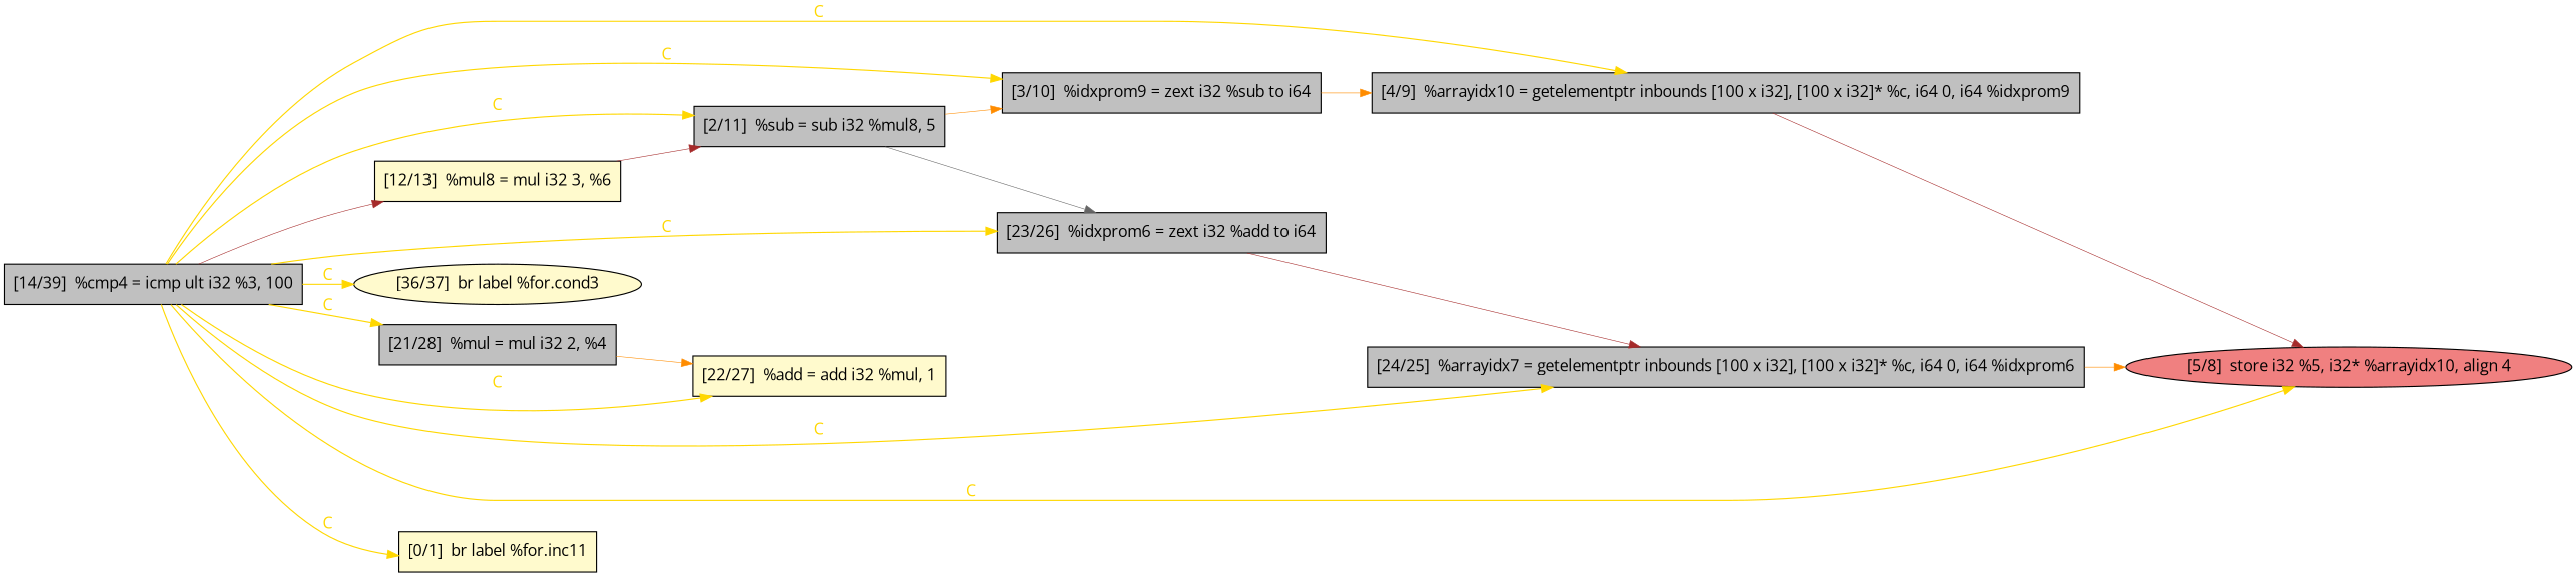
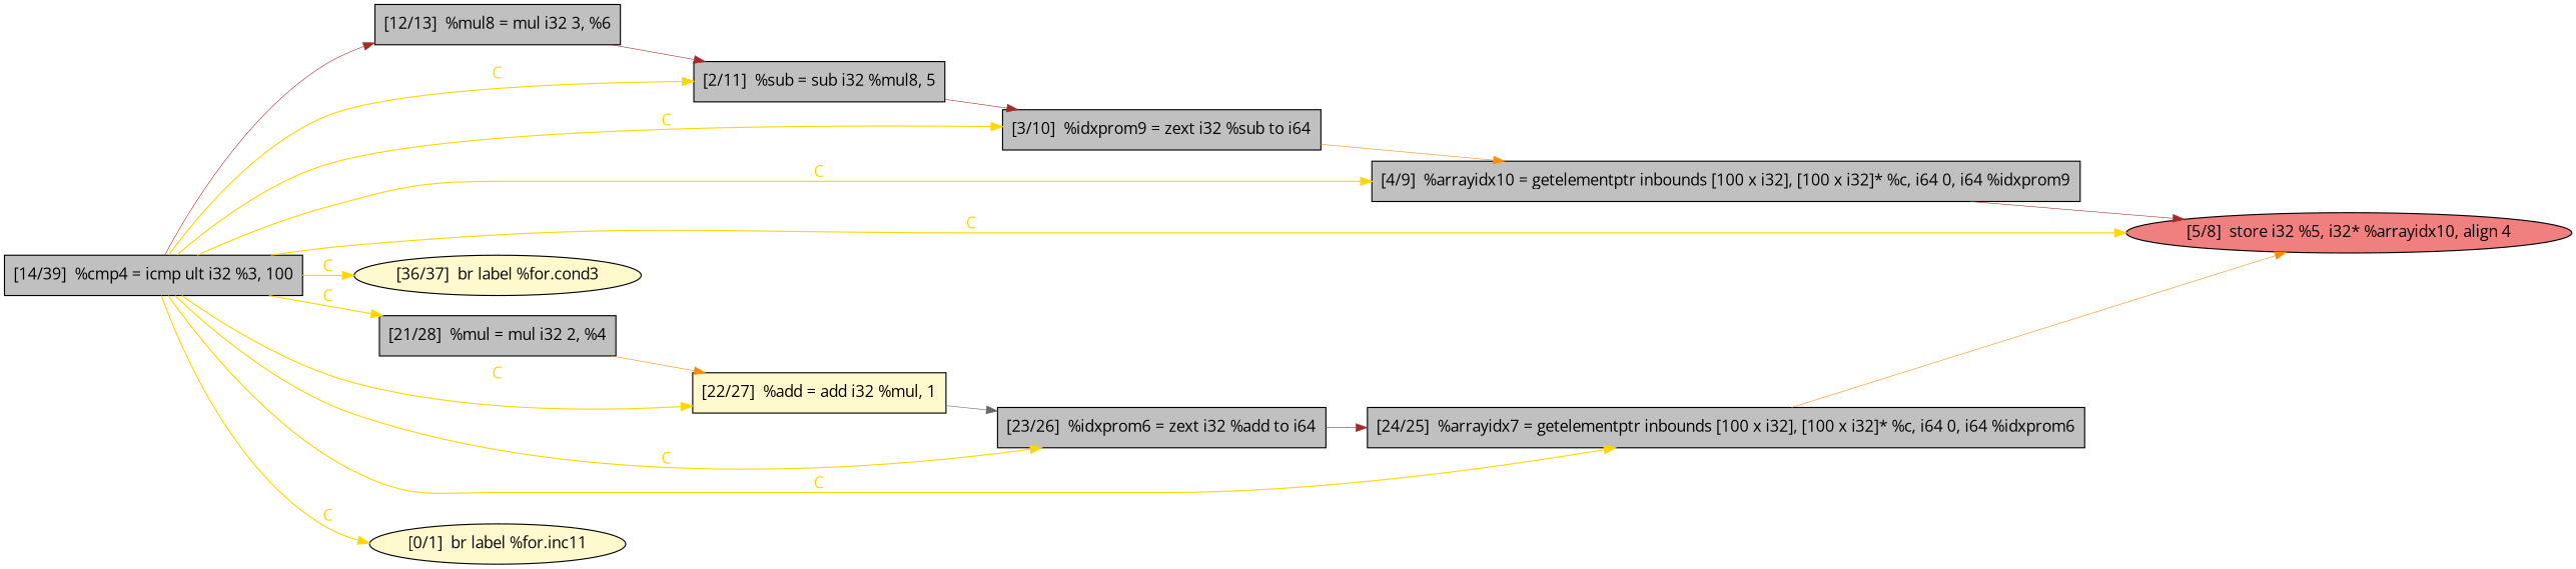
  digraph {
    fontname="Open Sans"
    rankdir=LR
    node [fillcolor=grey fontname="Open Sans" shape=rectangle style=filled]
    edge [color=gold fontcolor=gold fontname="Open Sans" penwidth=1.0 style=solid]
-   n1 [fillcolor=lemonchiffon label="[12/13]  %mul8 = mul i32 3, %6"]
+   n1 [label="[12/13]  %mul8 = mul i32 3, %6"]
    n2 [label="[2/11]  %sub = sub i32 %mul8, 5"]
    n3 [label="[3/10]  %idxprom9 = zext i32 %sub to i64"]
    n4 [label="[4/9]  %arrayidx10 = getelementptr inbounds [100 x i32], [100 x i32]* %c, i64 0, i64 %idxprom9"]
    n5 [fillcolor=lightcoral label="[5/8]  store i32 %5, i32* %arrayidx10, align 4" shape=ellipse]
    n6 [fillcolor=lemonchiffon label="[36/37]  br label %for.cond3" shape=ellipse]
    n7 [label="[21/28]  %mul = mul i32 2, %4"]
    n8 [fillcolor=lemonchiffon label="[22/27]  %add = add i32 %mul, 1"]
    n9 [label="[23/26]  %idxprom6 = zext i32 %add to i64"]
    n10 [label="[24/25]  %arrayidx7 = getelementptr inbounds [100 x i32], [100 x i32]* %c, i64 0, i64 %idxprom6"]
    n11 [label="[14/39]  %cmp4 = icmp ult i32 %3, 100"]
-   n12 [fillcolor=lemonchiffon label="[0/1]  br label %for.inc11" shape=box]
+   n12 [fillcolor=lemonchiffon label="[0/1]  br label %for.inc11" shape=ellipse]
    n1 -> n2 [color=brown fontcolor=black penwidth=0.5]
-   n2 -> n3 [color=darkorange fontcolor=black penwidth=0.5]
+   n2 -> n3 [color=brown fontcolor=black penwidth=0.5]
    n3 -> n4 [color=darkorange fontcolor=black penwidth=0.5]
    n4 -> n5 [color=brown fontcolor=black penwidth=0.5]
    n7 -> n8 [color=darkorange fontcolor=black penwidth=0.5]
-   n2 -> n9 [color=gray40 fontcolor=black penwidth=0.5]
+   n8 -> n9 [color=gray40 fontcolor=black penwidth=0.5]
    n9 -> n10 [color=brown fontcolor=black penwidth=0.5]
    n10 -> n5 [color=darkorange fontcolor=black penwidth=0.5]
    n11 -> n1 [color=brown fontcolor=black penwidth=0.5]
    n11 -> n2 [label=C]
    n11 -> n3 [label=C]
    n11 -> n4 [label=C]
    n11 -> n5 [label=C]
    n11 -> n6 [label=C]
    n11 -> n7 [label=C]
    n11 -> n8 [label=C]
    n11 -> n9 [label=C]
    n11 -> n10 [label=C]
    n11 -> n12 [label=C]
  }
